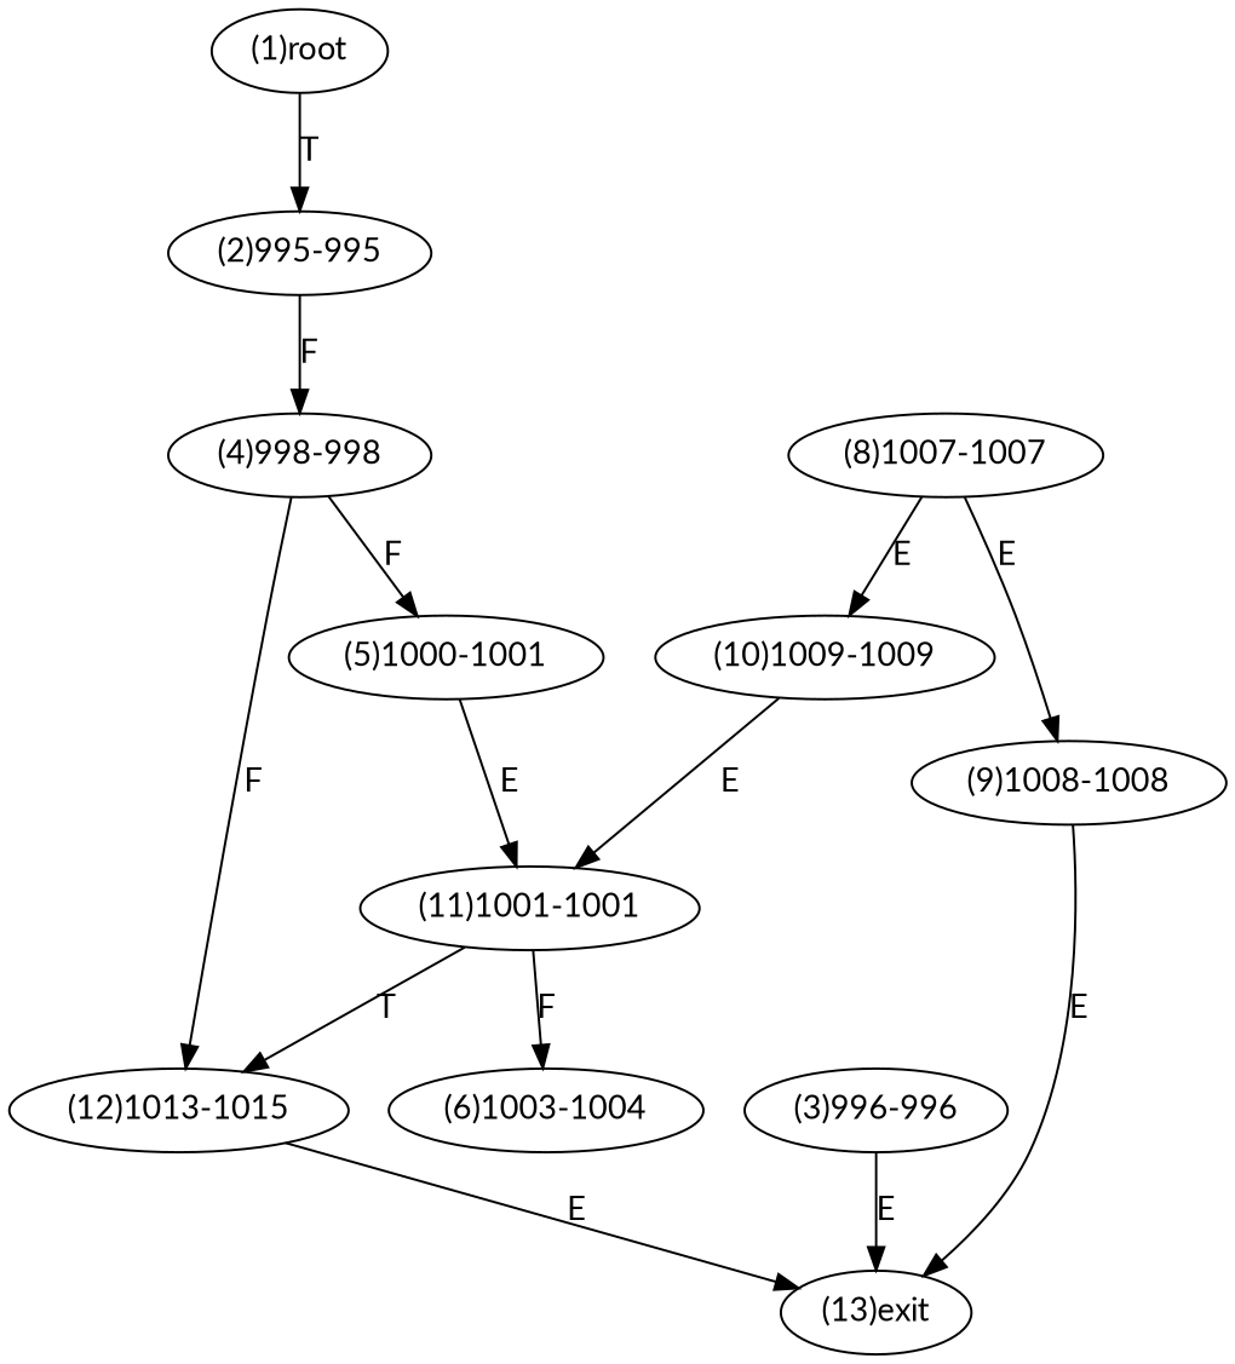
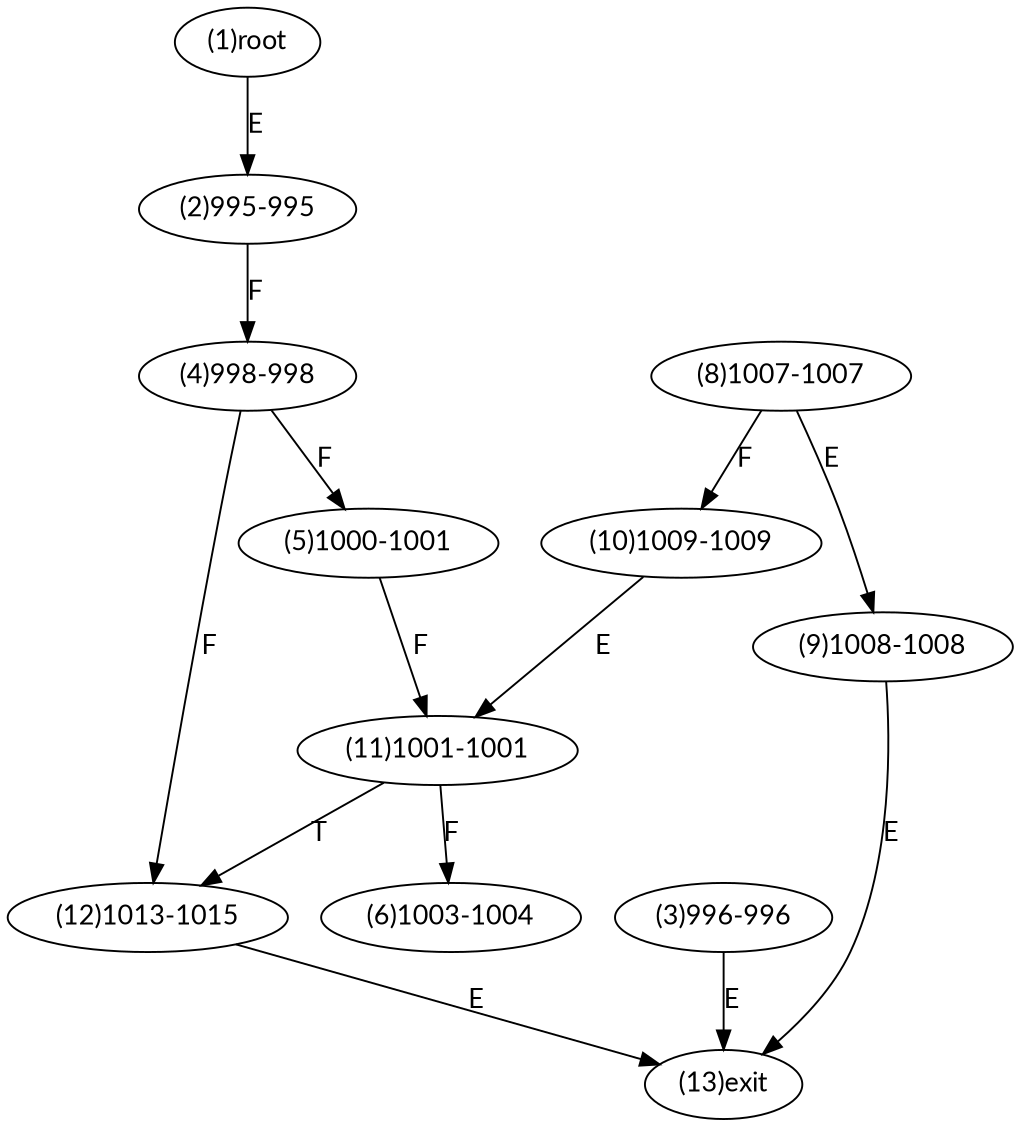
  digraph {
    fontname=Lato
    node [fontname=Lato]
    edge [fontname=Lato]
    n1 [label="(1)root"]
    n2 [label="(2)995-995"]
    n3 [label="(4)998-998"]
    n4 [label="(3)996-996"]
    n5 [label="(13)exit"]
    n6 [label="(5)1000-1001"]
    n7 [label="(12)1013-1015"]
    n8 [label="(11)1001-1001"]
    n9 [label="(6)1003-1004"]
    n10 [label="(8)1007-1007"]
    n11 [label="(9)1008-1008"]
    n12 [label="(10)1009-1009"]
-   n1 -> n2 [label=T]
+   n1 -> n2 [label=E]
    n2 -> n3 [label=F]
    n3 -> n6 [label=F]
    n3 -> n7 [label=F]
    n4 -> n5 [label=E]
-   n6 -> n8 [label=E]
+   n6 -> n8 [label=F]
    n7 -> n5 [label=E]
    n8 -> n7 [label=T]
    n8 -> n9 [label=F]
    n10 -> n11 [label=E]
-   n10 -> n12 [label=E]
+   n10 -> n12 [label=F]
    n11 -> n5 [label=E]
    n12 -> n8 [label=E]
  }
